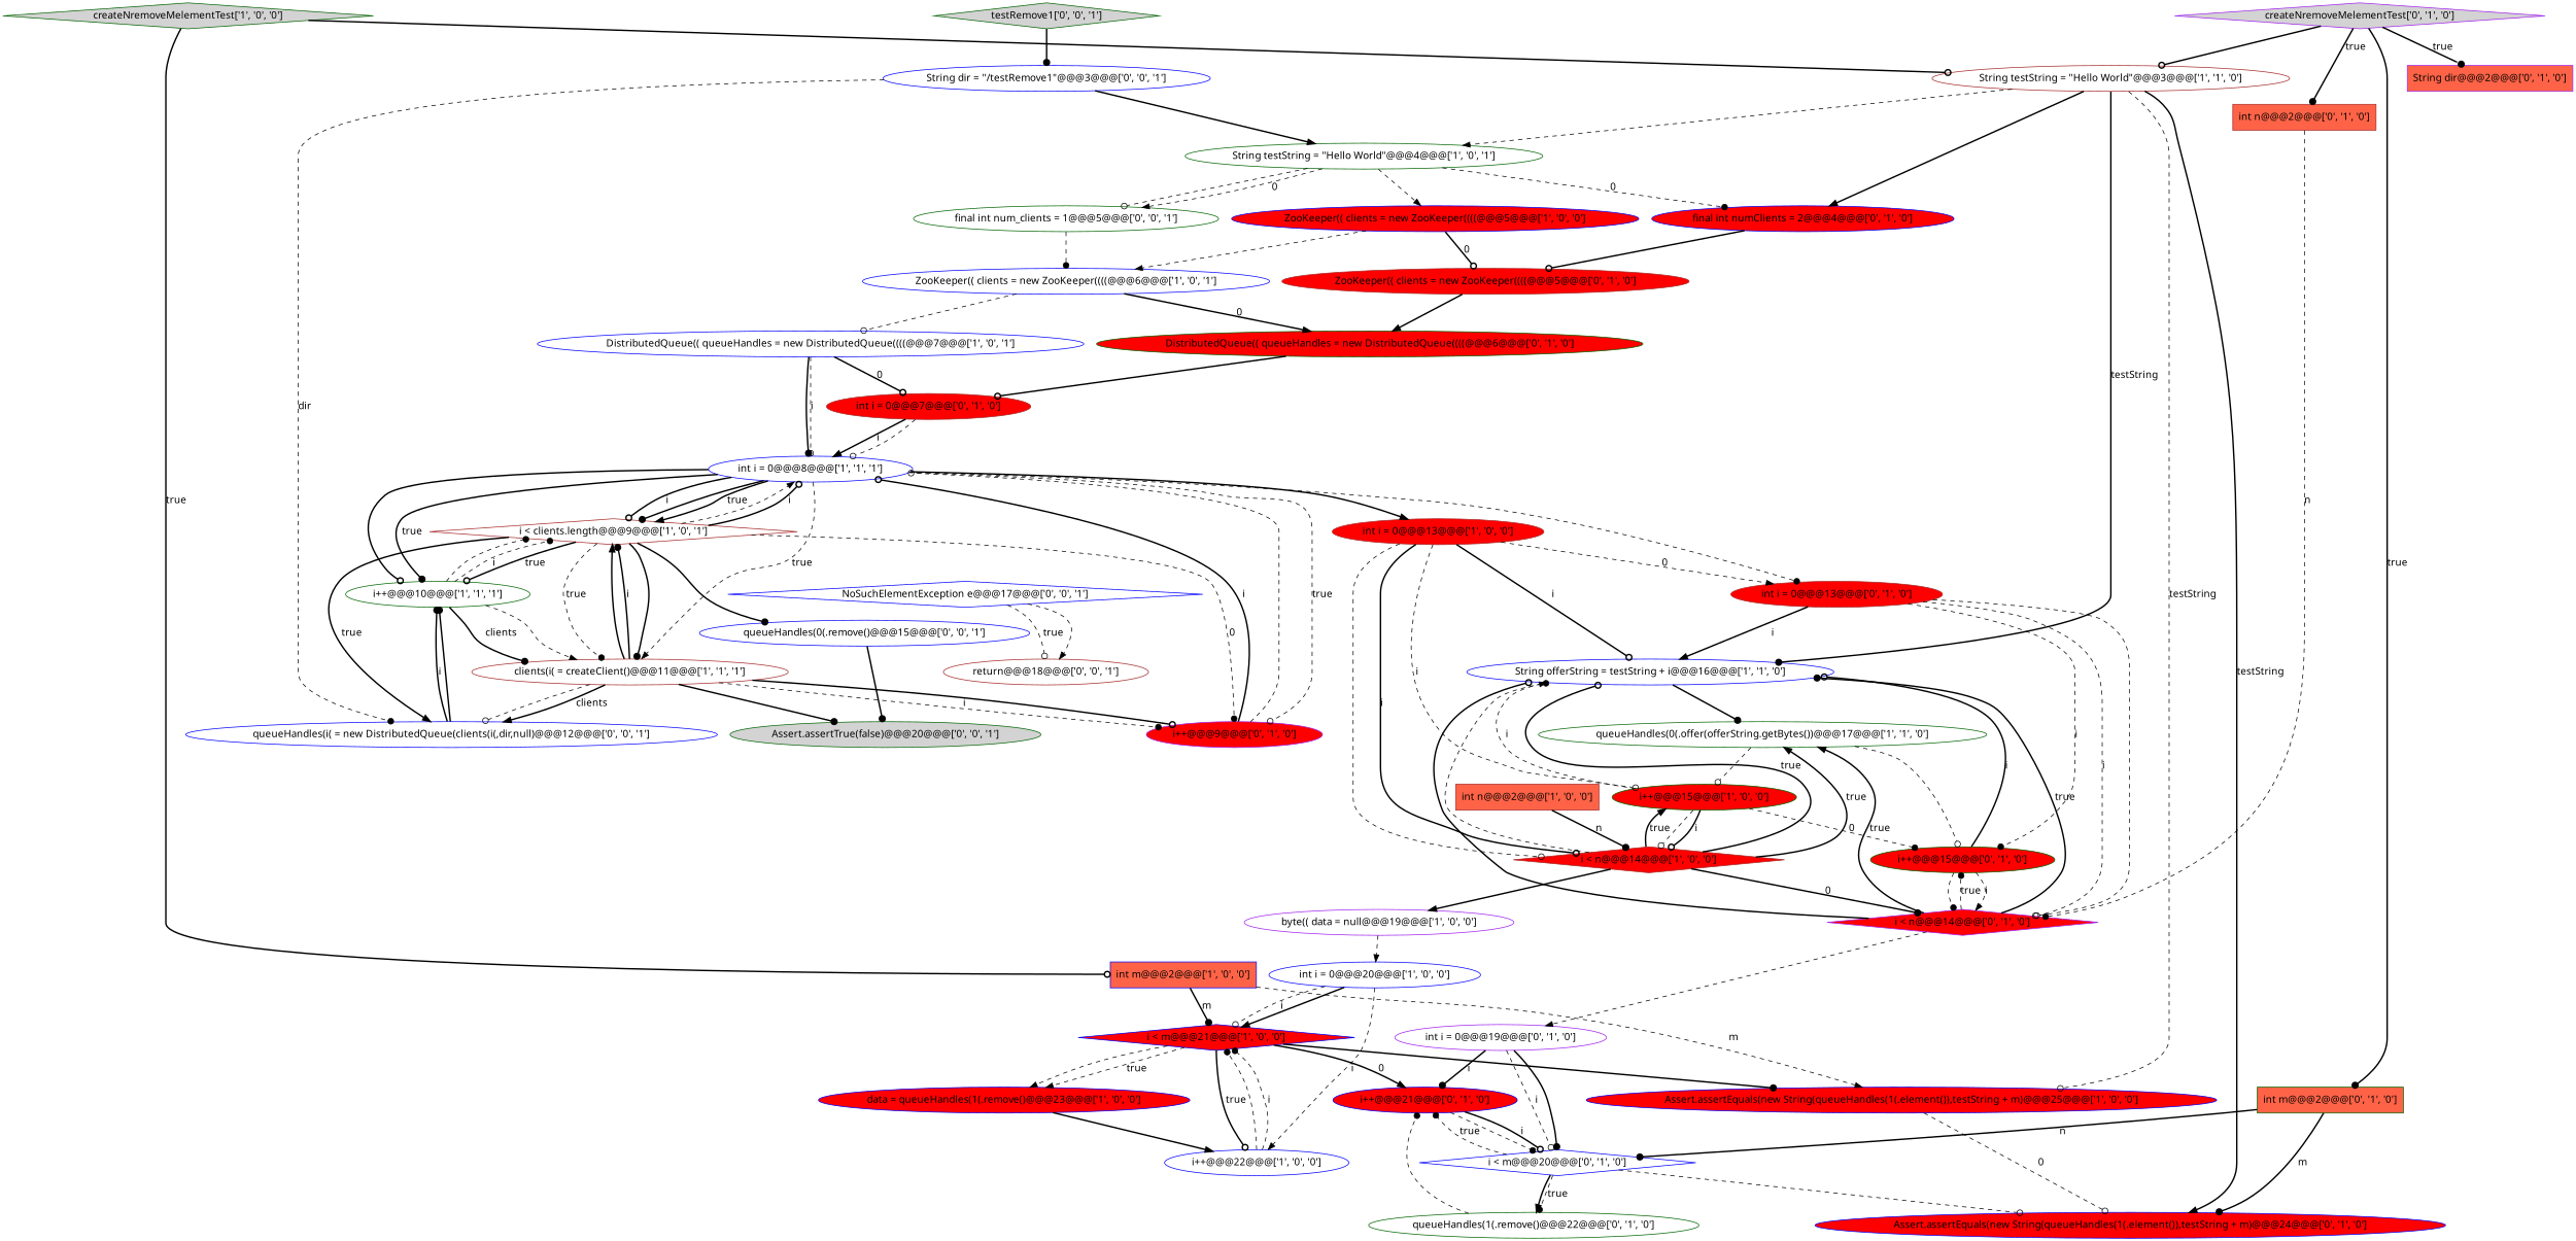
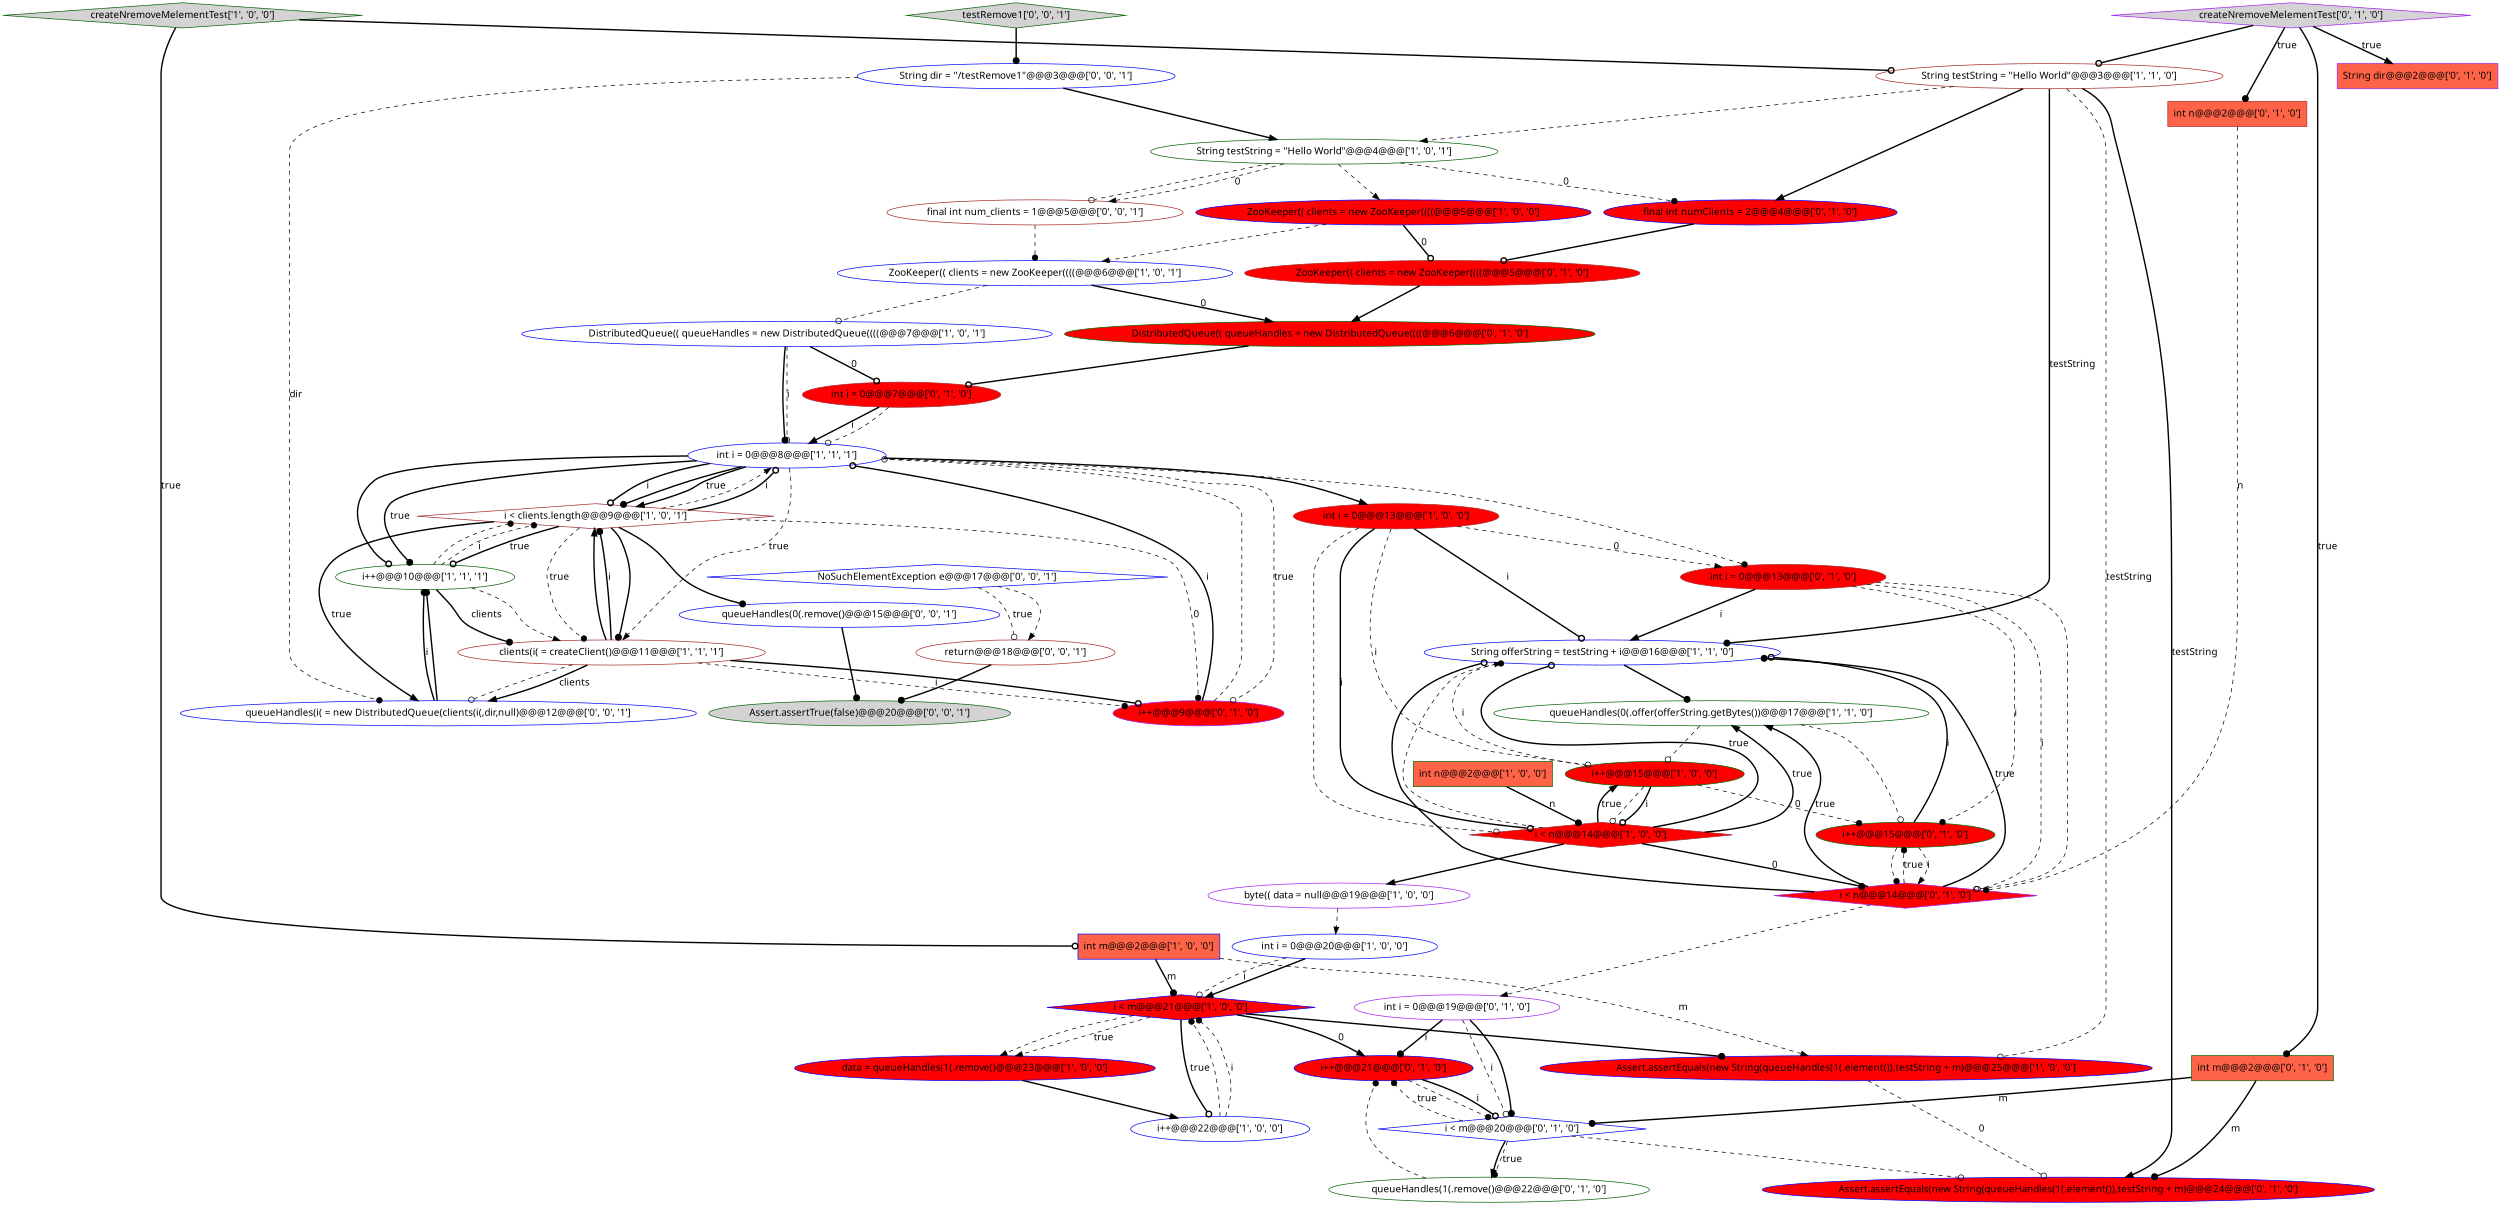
  digraph {
    fontname="Noto Sans"
    node [color=blue fillcolor=white fontname="Noto Sans" shape=ellipse style=filled]
    edge [arrowhead=dot fontname="Noto Sans" style=bold]
    n1 [color=brown label="String testString = \"Hello World\"@@@3@@@['1', '1', '0']"]
    n2 [color=darkgreen label="String testString = \"Hello World\"@@@4@@@['1', '0', '1']"]
    n3 [fillcolor=red label="Assert.assertEquals(new String(queueHandles(1(.element()),testString + m)@@@25@@@['1', '0', '0']"]
    n4 [label="String offerString = testString + i@@@16@@@['1', '1', '0']"]
    n5 [fillcolor=red label="final int numClients = 2@@@4@@@['0', '1', '0']"]
    n6 [fillcolor=red label="Assert.assertEquals(new String(queueHandles(1(.element()),testString + m)@@@24@@@['0', '1', '0']"]
-   n7 [color=darkgreen label="final int num_clients = 1@@@5@@@['0', '0', '1']"]
+   n7 [color=brown label="final int num_clients = 1@@@5@@@['0', '0', '1']"]
    n8 [fillcolor=red label="ZooKeeper(( clients = new ZooKeeper((((@@@5@@@['1', '0', '0']"]
    n9 [color=darkgreen label="queueHandles(0(.offer(offerString.getBytes())@@@17@@@['1', '1', '0']"]
    n10 [color=brown fillcolor=red label="ZooKeeper(( clients = new ZooKeeper((((@@@5@@@['0', '1', '0']"]
    n11 [label="ZooKeeper(( clients = new ZooKeeper((((@@@6@@@['1', '0', '1']"]
    n12 [color=darkgreen fillcolor=red label="DistributedQueue(( queueHandles = new DistributedQueue((((@@@6@@@['0', '1', '0']"]
    n13 [label="DistributedQueue(( queueHandles = new DistributedQueue((((@@@7@@@['1', '0', '1']"]
    n14 [fillcolor=tomato label="int m@@@2@@@['1', '0', '0']" shape=box]
    n15 [fillcolor=red label="i < m@@@21@@@['1', '0', '0']" shape=diamond]
    n16 [label="i++@@@22@@@['1', '0', '0']"]
    n17 [fillcolor=red label="data = queueHandles(1(.remove()@@@23@@@['1', '0', '0']"]
    n18 [fillcolor=red label="i++@@@21@@@['0', '1', '0']"]
    n19 [color=brown label="i < clients.length@@@9@@@['1', '0', '1']" shape=diamond]
    n20 [color=darkgreen label="i++@@@10@@@['1', '1', '1']"]
    n21 [label="queueHandles(0(.remove()@@@15@@@['0', '0', '1']"]
    n22 [label="queueHandles(i( = new DistributedQueue(clients(i(,dir,null)@@@12@@@['0', '0', '1']"]
    n23 [color=purple fillcolor=red label="i++@@@9@@@['0', '1', '0']"]
    n24 [label="int i = 0@@@8@@@['1', '1', '1']"]
    n25 [color=brown label="clients(i( = createClient()@@@11@@@['1', '1', '1']"]
    n26 [color=darkgreen fillcolor=lightgray label="Assert.assertTrue(false)@@@20@@@['0', '0', '1']"]
    n27 [color=brown fillcolor=red label="int i = 0@@@13@@@['0', '1', '0']"]
    n28 [color=brown fillcolor=red label="int i = 0@@@13@@@['1', '0', '0']"]
    n29 [color=darkgreen fillcolor=red label="i++@@@15@@@['0', '1', '0']"]
    n30 [color=purple fillcolor=red label="i < n@@@14@@@['0', '1', '0']" shape=diamond]
    n31 [color=purple label="int i = 0@@@19@@@['0', '1', '0']"]
    n32 [color=purple fillcolor=lightgray label="createNremoveMelementTest['0', '1', '0']" shape=diamond]
    n33 [color=brown fillcolor=tomato label="int n@@@2@@@['0', '1', '0']" shape=box]
    n34 [color=purple fillcolor=tomato label="String dir@@@2@@@['0', '1', '0']" shape=box]
    n35 [color=darkgreen fillcolor=tomato label="int m@@@2@@@['0', '1', '0']" shape=box]
    n36 [label="i < m@@@20@@@['0', '1', '0']" shape=diamond]
    n37 [label="int i = 0@@@20@@@['1', '0', '0']"]
    n38 [color=darkgreen fillcolor=lightgray label="testRemove1['0', '0', '1']" shape=diamond]
    n39 [label="String dir = \"/testRemove1\"@@@3@@@['0', '0', '1']"]
    n40 [color=brown fillcolor=red label="i < n@@@14@@@['1', '0', '0']" shape=diamond]
    n41 [color=darkgreen fillcolor=red label="i++@@@15@@@['1', '0', '0']"]
    n42 [color=purple label="byte(( data = null@@@19@@@['1', '0', '0']"]
    n43 [color=darkgreen label="queueHandles(1(.remove()@@@22@@@['0', '1', '0']"]
    n44 [color=brown fillcolor=red label="int i = 0@@@7@@@['0', '1', '0']"]
-   n45 [color=brown fillcolor=tomato label="int n@@@2@@@['1', '0', '0']" shape=box]
+   n45 [color=darkgreen fillcolor=tomato label="int n@@@2@@@['1', '0', '0']" shape=box]
    n46 [color=darkgreen fillcolor=lightgray label="createNremoveMelementTest['1', '0', '0']" shape=diamond]
    n47 [label="NoSuchElementException e@@@17@@@['0', '0', '1']" shape=diamond]
    n48 [color=brown label="return@@@18@@@['0', '0', '1']"]
    n1 -> n2 [arrowhead=normal style=dashed]
    n1 -> n3 [arrowhead=odot label=testString style=dashed]
    n1 -> n4 [label=testString]
    n1 -> n5 [arrowhead=normal]
    n1 -> n6 [arrowhead=normal label=testString]
    n2 -> n5 [label=0 style=dashed]
    n2 -> n7 [arrowhead=odot style=dashed]
    n2 -> n7 [arrowhead=normal label=0 style=dashed]
    n2 -> n8 [arrowhead=normal style=dashed]
    n3 -> n6 [arrowhead=odot label=0 style=dashed]
    n4 -> n9
    n5 -> n10 [arrowhead=odot]
    n7 -> n11 [style=dashed]
    n8 -> n10 [arrowhead=odot label=0]
    n8 -> n11 [arrowhead=normal style=dashed]
    n9 -> n29 [arrowhead=odot style=dashed]
    n9 -> n41 [arrowhead=odot style=dashed]
    n10 -> n12 [arrowhead=normal]
    n11 -> n12 [arrowhead=normal label=0]
    n11 -> n13 [arrowhead=odot style=dashed]
    n12 -> n44 [arrowhead=odot]
    n13 -> n24 [arrowhead=odot label=i style=dashed]
    n13 -> n24
    n13 -> n44 [arrowhead=odot label=0]
    n14 -> n3 [arrowhead=normal label=m style=dashed]
    n14 -> n15 [label=m]
    n15 -> n3
    n15 -> n16 [arrowhead=odot label=true]
    n15 -> n17 [arrowhead=normal label=true style=dashed]
    n15 -> n17 [arrowhead=normal style=dashed]
    n15 -> n18 [arrowhead=normal label=0]
    n16 -> n15 [style=dashed]
    n16 -> n15 [label=i style=dashed]
    n17 -> n16 [arrowhead=normal]
    n18 -> n36 [style=dashed]
    n18 -> n36 [arrowhead=odot label=i]
    n19 -> n20 [arrowhead=odot label=true]
    n19 -> n21
    n19 -> n22 [arrowhead=normal label=true]
    n19 -> n23 [label=0 style=dashed]
    n19 -> n24 [arrowhead=normal style=dashed]
    n19 -> n24 [arrowhead=odot label=i]
    n19 -> n25
    n19 -> n25 [label=true style=dashed]
    n20 -> n19 [style=dashed]
    n20 -> n19 [label=i style=dashed]
    n20 -> n25 [arrowhead=normal style=dashed]
    n20 -> n25 [label=clients]
    n21 -> n26
    n22 -> n20
    n22 -> n20 [label=i]
    n23 -> n24 [arrowhead=odot label=i]
    n23 -> n24 [arrowhead=odot style=dashed]
    n24 -> n19 [arrowhead=odot label=i]
    n24 -> n19
    n24 -> n19 [arrowhead=normal label=true]
    n24 -> n20 [arrowhead=odot]
    n24 -> n20 [label=true]
    n24 -> n23 [arrowhead=odot label=true style=dashed]
    n24 -> n25 [arrowhead=normal label=true style=dashed]
    n24 -> n27 [style=dashed]
    n24 -> n28 [arrowhead=normal]
    n25 -> n19 [arrowhead=normal]
    n25 -> n19 [label=i]
    n25 -> n22 [arrowhead=normal label=clients]
    n25 -> n22 [arrowhead=odot style=dashed]
    n25 -> n23 [arrowhead=odot]
    n25 -> n23 [label=i style=dashed]
    n27 -> n4 [arrowhead=normal label=i]
    n27 -> n29 [label=i style=dashed]
    n27 -> n30 [arrowhead=odot style=dashed]
    n27 -> n30 [arrowhead=odot label=i style=dashed]
    n28 -> n4 [arrowhead=odot label=i]
    n28 -> n27 [arrowhead=normal label=0 style=dashed]
    n28 -> n40 [arrowhead=odot label=i]
    n28 -> n40 [arrowhead=odot style=dashed]
    n28 -> n41 [arrowhead=odot label=i style=dashed]
    n29 -> n4 [arrowhead=odot label=i]
    n29 -> n30 [arrowhead=normal label=i style=dashed]
    n29 -> n30 [style=dashed]
    n30 -> n4 [arrowhead=odot]
    n30 -> n4 [label=true]
    n30 -> n9 [arrowhead=normal label=true]
    n30 -> n29 [label=true style=dashed]
    n30 -> n31 [arrowhead=normal style=dashed]
    n31 -> n18 [label=i]
    n31 -> n36 [arrowhead=odot label=i style=dashed]
    n31 -> n36
    n32 -> n1 [arrowhead=odot]
    n32 -> n33 [label=true]
-   n32 -> n34 [label=true]
+   n32 -> n34 [arrowhead=normal label=true]
    n32 -> n35 [label=true]
    n33 -> n30 [label=n style=dashed]
    n35 -> n6 [label=m]
-   n35 -> n36 [label=n]
+   n35 -> n36 [label=m]
    n36 -> n6 [arrowhead=odot style=dashed]
    n36 -> n18 [label=true style=dashed]
    n36 -> n43 [arrowhead=normal]
    n36 -> n43 [label=true style=dashed]
    n37 -> n15 [arrowhead=normal]
    n37 -> n15 [arrowhead=odot label=i style=dashed]
-   n37 -> n16 [arrowhead=normal label=i style=dashed]
    n38 -> n39
    n39 -> n2 [arrowhead=normal]
    n39 -> n22 [label=dir style=dashed]
    n40 -> n4 [style=dashed]
    n40 -> n4 [arrowhead=odot label=true]
    n40 -> n9 [arrowhead=normal label=true]
    n40 -> n30 [label=0]
    n40 -> n41 [arrowhead=normal label=true]
    n40 -> n42 [arrowhead=normal]
    n41 -> n4 [arrowhead=normal label=i style=dashed]
    n41 -> n29 [label=0 style=dashed]
    n41 -> n40 [arrowhead=odot style=dashed]
    n41 -> n40 [arrowhead=odot label=i]
    n42 -> n37 [arrowhead=normal style=dashed]
    n43 -> n18 [style=dashed]
    n44 -> n24 [arrowhead=normal label=i]
    n44 -> n24 [arrowhead=odot style=dashed]
    n45 -> n40 [label=n]
    n46 -> n1 [arrowhead=odot]
    n46 -> n14 [arrowhead=odot label=true]
    n47 -> n48 [arrowhead=normal style=dashed]
    n47 -> n48 [arrowhead=odot label=true style=dashed]
-   n25 -> n26
+   n48 -> n26
  }
